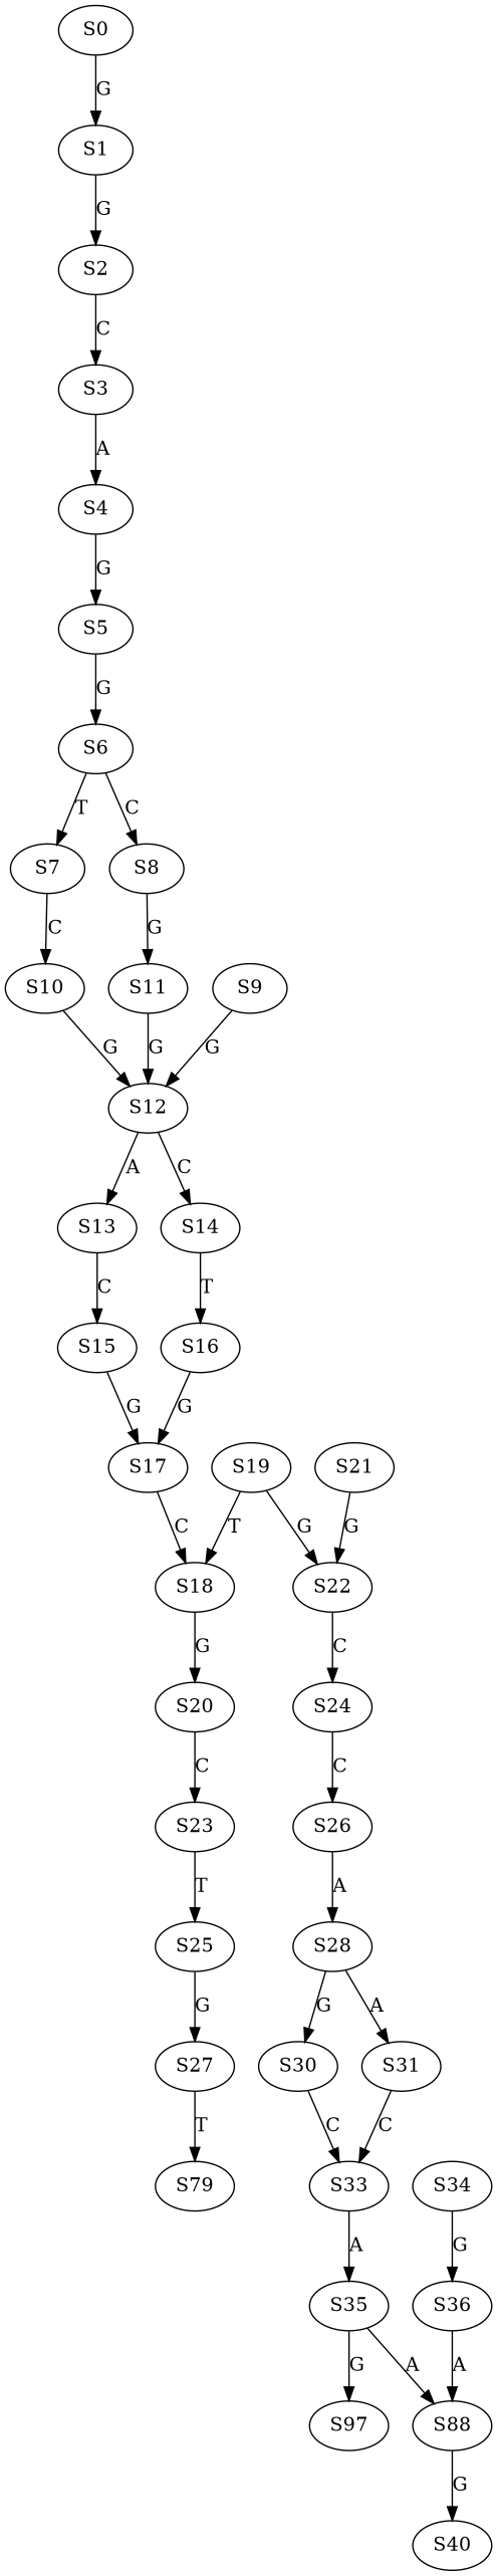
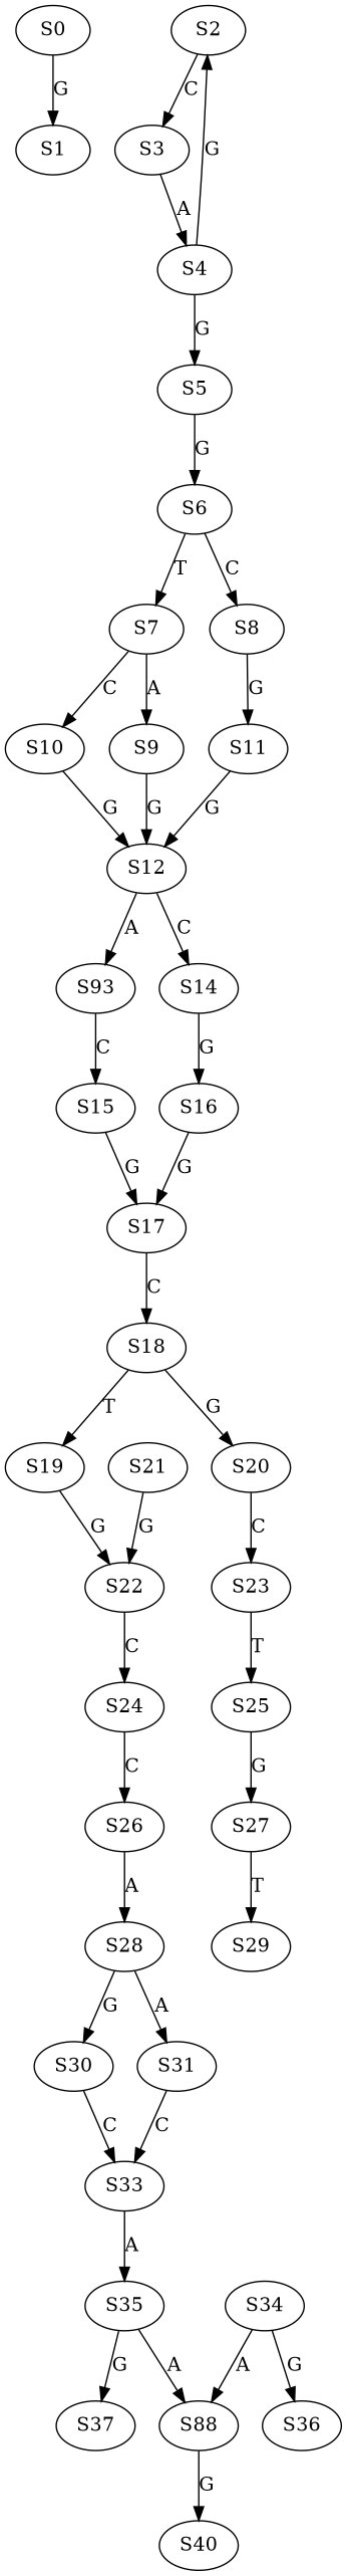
  strict digraph {
    S0
    S1
    S2
    S3
    S4
    S5
    S6
    S7
    S8
    S9
    S10
    S11
    S12
-   S13
+   S13 [label=S93]
    S14
    S15
    S16
    S17
    S18
    S19
    S20
    S22
    S23
    S21
    S24
    S25
    S26
    S27
    S28
-   S29 [label=S79]
+   S29
    S30
    S31
    S33
    S35
    S34
    S36
-   S37 [label=S97]
+   S37
    n38 [label=S88]
    S40
    S0 -> S1 [label=G]
-   S1 -> S2 [label=G]
+   S4 -> S2 [label=G]
    S2 -> S3 [label=C]
    S3 -> S4 [label=A]
    S4 -> S5 [label=G]
    S5 -> S6 [label=G]
    S6 -> S7 [label=T]
    S6 -> S8 [label=C]
+   S7 -> S9 [label=A]
    S7 -> S10 [label=C]
    S8 -> S11 [label=G]
    S9 -> S12 [label=G]
    S10 -> S12 [label=G]
    S11 -> S12 [label=G]
    S12 -> S13 [label=A]
    S12 -> S14 [label=C]
    S13 -> S15 [label=C]
-   S14 -> S16 [label=T]
+   S14 -> S16 [label=G]
    S15 -> S17 [label=G]
    S16 -> S17 [label=G]
    S17 -> S18 [label=C]
-   S19 -> S18 [label=T]
+   S18 -> S19 [label=T]
    S18 -> S20 [label=G]
    S19 -> S22 [label=G]
    S20 -> S23 [label=C]
    S22 -> S24 [label=C]
    S23 -> S25 [label=T]
    S21 -> S22 [label=G]
    S24 -> S26 [label=C]
    S25 -> S27 [label=G]
    S26 -> S28 [label=A]
    S27 -> S29 [label=T]
    S28 -> S30 [label=G]
    S28 -> S31 [label=A]
    S30 -> S33 [label=C]
    S31 -> S33 [label=C]
    S33 -> S35 [label=A]
    S35 -> S37 [label=G]
    S35 -> n38 [label=A]
    S34 -> S36 [label=G]
-   S36 -> n38 [label=A]
+   S34 -> n38 [label=A]
    n38 -> S40 [label=G]
  }
